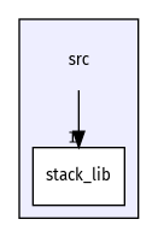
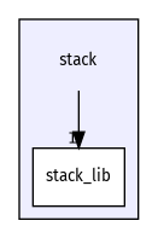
  digraph {
    compound=true
    fontname="Fira Sans"
    node [fontname="Fira Sans" fontsize=10]
-   n1 [label=src shape=plaintext]
+   n1 [label=stack shape=plaintext]
    n2 [color=black fillcolor=white label=stack_lib shape=box style=filled]
    subgraph cluster_1 {
      bgcolor="#eeeeff"
      pencolor=black
      n1
      n2
    }
    n1 -> n2 [headlabel=1 labeldistance=1.5 labelfontname=Helvetica labelfontsize=10 fontname="Fira Sans"]
  }
